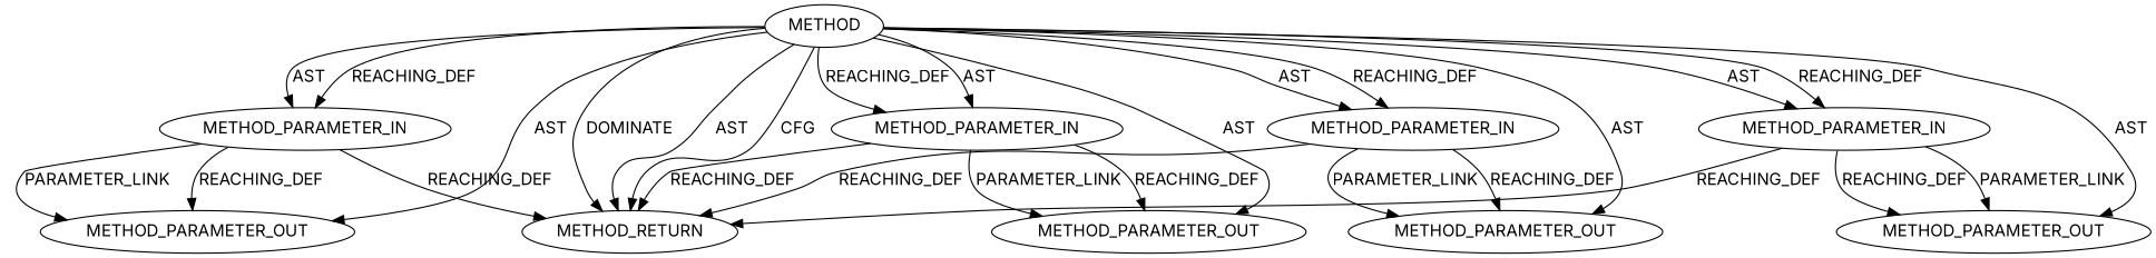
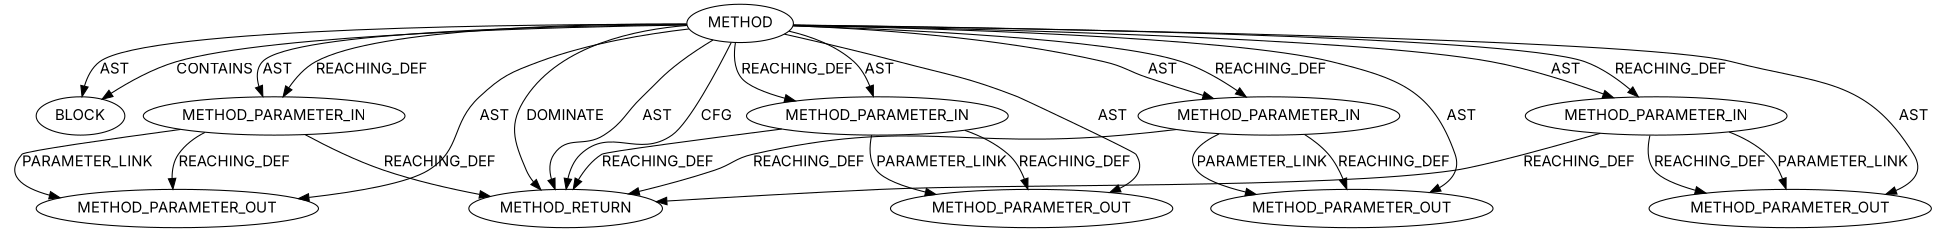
  digraph {
    fontname=Inter
    node [CODE="<empty>" ORDER=1 TYPE_FULL_NAME=ANY fontname=Inter EVALUATION_STRATEGY=BY_VALUE IS_VARIADIC=false]
    edge [fontname=Inter]
+   n1 [ARGUMENT_INDEX=1 label=BLOCK EVALUATION_STRATEGY="" IS_VARIADIC=""]
    n2 [AST_PARENT_FULL_NAME="<global>" AST_PARENT_TYPE=NAMESPACE_BLOCK FILENAME="<empty>" FULL_NAME=read_actor IS_EXTERNAL=true NAME=read_actor ORDER=0 label=METHOD TYPE_FULL_NAME="" EVALUATION_STRATEGY="" IS_VARIADIC=""]
    n3 [CODE=p4 INDEX=4 NAME=p4 ORDER=4 label=METHOD_PARAMETER_OUT]
    n4 [CODE=p4 INDEX=4 NAME=p4 ORDER=4 label=METHOD_PARAMETER_IN]
    n5 [CODE=RET ORDER=2 label=METHOD_RETURN IS_VARIADIC=""]
    n6 [CODE=p2 INDEX=2 NAME=p2 ORDER=2 label=METHOD_PARAMETER_IN]
    n7 [CODE=p2 INDEX=2 NAME=p2 ORDER=2 label=METHOD_PARAMETER_OUT]
    n8 [CODE=p1 INDEX=1 NAME=p1 label=METHOD_PARAMETER_IN]
    n9 [CODE=p3 INDEX=3 NAME=p3 ORDER=3 label=METHOD_PARAMETER_IN]
    n10 [CODE=p1 INDEX=1 NAME=p1 label=METHOD_PARAMETER_OUT]
    n11 [CODE=p3 INDEX=3 NAME=p3 ORDER=3 label=METHOD_PARAMETER_OUT]
+   n2 -> n1 [label=AST]
+   n2 -> n1 [label=CONTAINS]
    n2 -> n3 [label=AST]
    n2 -> n4 [label=REACHING_DEF]
    n2 -> n4 [label=AST]
    n2 -> n5 [label=DOMINATE]
    n2 -> n5 [label=AST]
    n2 -> n5 [label=CFG]
    n2 -> n6 [label=REACHING_DEF]
    n2 -> n6 [label=AST]
    n2 -> n7 [label=AST]
    n2 -> n8 [label=REACHING_DEF]
    n2 -> n8 [label=AST]
    n2 -> n9 [label=AST]
    n2 -> n9 [label=REACHING_DEF]
    n2 -> n10 [label=AST]
    n2 -> n11 [label=AST]
    n4 -> n3 [label=PARAMETER_LINK]
    n4 -> n3 [VARIABLE=p4 label=REACHING_DEF]
    n4 -> n5 [VARIABLE=p4 label=REACHING_DEF]
    n6 -> n5 [VARIABLE=p2 label=REACHING_DEF]
    n6 -> n7 [label=PARAMETER_LINK]
    n6 -> n7 [VARIABLE=p2 label=REACHING_DEF]
    n8 -> n5 [VARIABLE=p1 label=REACHING_DEF]
    n8 -> n10 [label=PARAMETER_LINK]
    n8 -> n10 [VARIABLE=p1 label=REACHING_DEF]
    n9 -> n5 [VARIABLE=p3 label=REACHING_DEF]
    n9 -> n11 [VARIABLE=p3 label=REACHING_DEF]
    n9 -> n11 [label=PARAMETER_LINK]
  }
